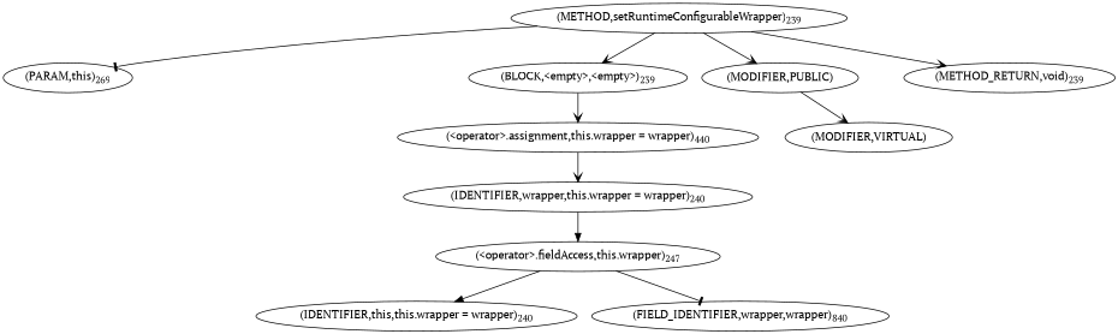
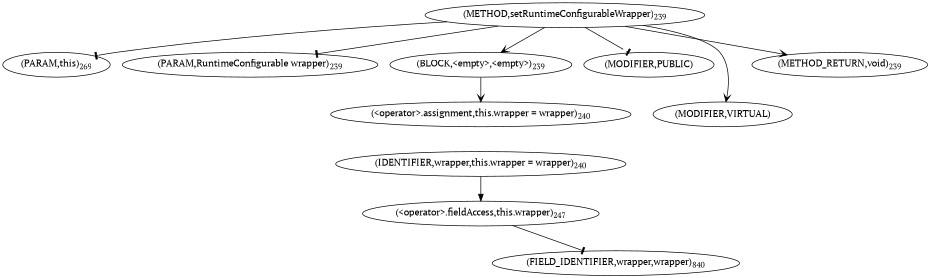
  digraph {
    fontname="PT Serif"
    node [fontname="PT Serif"]
    edge [arrowhead=vee fontname="PT Serif"]
    n1 [label=<(METHOD,setRuntimeConfigurableWrapper)<SUB>239</SUB>>]
    n2 [label=<(PARAM,this)<SUB>269</SUB>>]
+   n3 [label=<(PARAM,RuntimeConfigurable wrapper)<SUB>239</SUB>>]
    n4 [label=<(BLOCK,&lt;empty&gt;,&lt;empty&gt;)<SUB>239</SUB>>]
    n5 [label=<(MODIFIER,PUBLIC)>]
    n6 [label=<(MODIFIER,VIRTUAL)>]
    n7 [label=<(METHOD_RETURN,void)<SUB>239</SUB>>]
-   n8 [label=<(&lt;operator&gt;.assignment,this.wrapper = wrapper)<SUB>440</SUB>>]
+   n8 [label=<(&lt;operator&gt;.assignment,this.wrapper = wrapper)<SUB>240</SUB>>]
    n9 [label=<(IDENTIFIER,wrapper,this.wrapper = wrapper)<SUB>240</SUB>>]
    n10 [label=<(&lt;operator&gt;.fieldAccess,this.wrapper)<SUB>247</SUB>>]
-   n11 [label=<(IDENTIFIER,this,this.wrapper = wrapper)<SUB>240</SUB>>]
    n12 [label=<(FIELD_IDENTIFIER,wrapper,wrapper)<SUB>840</SUB>>]
    n1 -> n2 [arrowhead=tee]
+   n1 -> n3 [arrowhead=tee]
    n1 -> n4
-   n1 -> n5
-   n5 -> n6
+   n1 -> n5 [arrowhead=tee]
+   n1 -> n6
    n1 -> n7
    n4 -> n8
-   n8 -> n9
    n9 -> n10 [arrowhead=normal]
-   n10 -> n11 [arrowhead=normal]
    n10 -> n12 [arrowhead=tee]
  }
